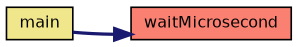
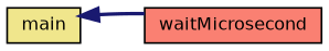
  digraph {
    rankdir=RL
    node [color=black fontname=Helvetica fontsize=10 shape=record style=filled]
    n1 [fillcolor=salmon fontcolor=black height=0.2 label=waitMicrosecond width=0.4]
    n2 [fillcolor=khaki height=0.2 label=main width=0.4]
-   n1 -> n2 [color=midnightblue dir=back fontname=Helvetica fontsize=10 labelfontname=Helvetica labelfontsize=10 style=bold]
+   n2 -> n1 [color=midnightblue dir=back fontname=Helvetica fontsize=10 labelfontname=Helvetica labelfontsize=10 style=bold]
  }
